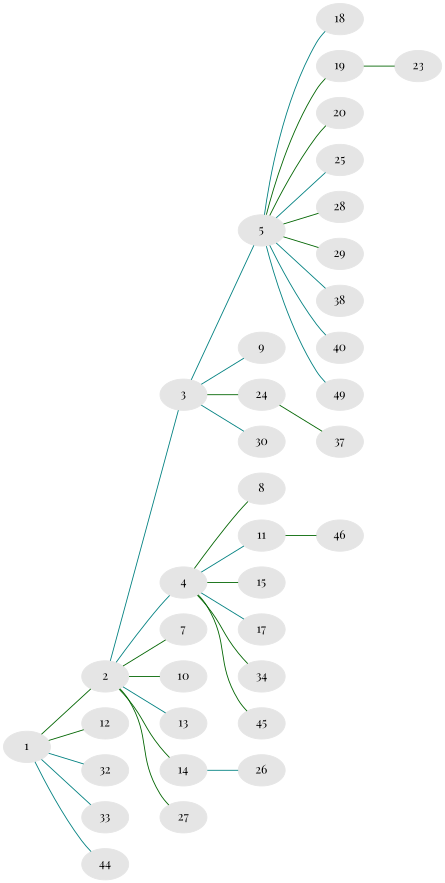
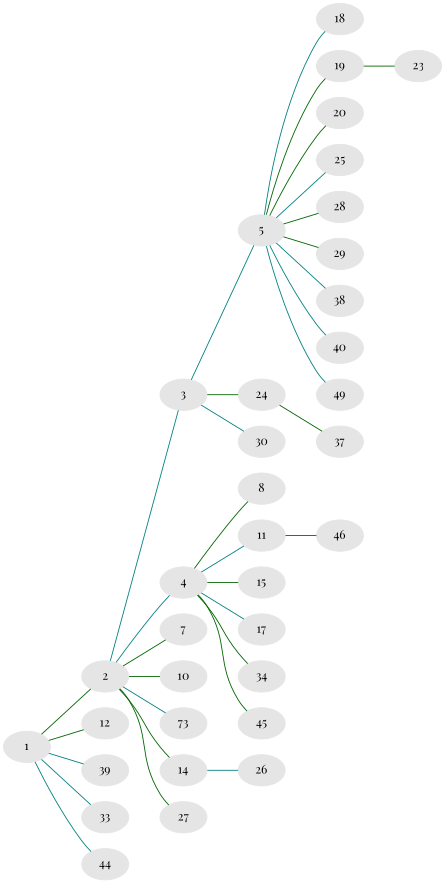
  graph {
    fontname="Playfair Display"
    rankdir=LR
    node [color=gray90 fontname="Playfair Display" style=filled]
    edge [color=darkgreen fontname="Playfair Display"]
    1 [super="+41"]
    2 [super="+25"]
    12 [super="+31"]
-   32
+   32 [label=39]
    33
    44
    3 [super="+43"]
    4 [super="+50"]
    7
    10
-   13 [super="+42"]
+   13 [super="+42" label=73]
    14 [super="+22"]
    27
    5 [super="+6"]
-   9
    24 [super="+35"]
    30
    8
    11 [super="+16"]
    15
    17
    34
    45
    26
    18
    19 [super="+36"]
    20 [super="+48"]
    n28 [label=25 super="+47"]
    28
    29
    38
    40
    49
    37
    46
    23 [super="+39"]
    1 -- 2
    1 -- 12 [weight=2]
    1 -- 32 [color=teal]
    1 -- 33 [color=teal]
    1 -- 44 [color=teal]
    2 -- 3 [color=teal]
    2 -- 4 [color=teal]
    2 -- 7
    2 -- 10
    2 -- 13 [color=teal]
    2 -- 14
    2 -- 27
    3 -- 5 [color=teal]
-   3 -- 9 [color=teal]
    3 -- 24
    3 -- 30 [color=teal]
    4 -- 8
    4 -- 11 [color=teal]
    4 -- 15
    4 -- 17 [color=teal]
    4 -- 34
    4 -- 45
    14 -- 26 [color=teal]
    5 -- 18 [color=teal]
    5 -- 19
    5 -- 20
    5 -- n28 [color=teal]
    5 -- 28
    5 -- 29
    5 -- 38 [color=teal]
    5 -- 40 [color=teal]
    5 -- 49 [color=teal]
    24 -- 37
    11 -- 46
    19 -- 23
  }
